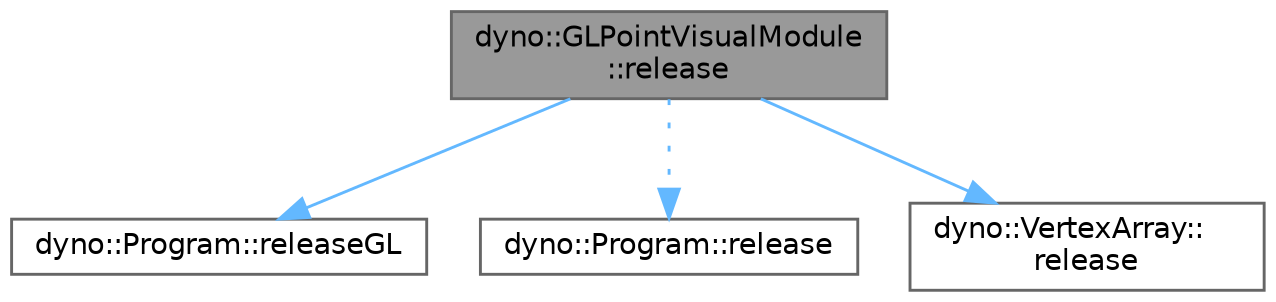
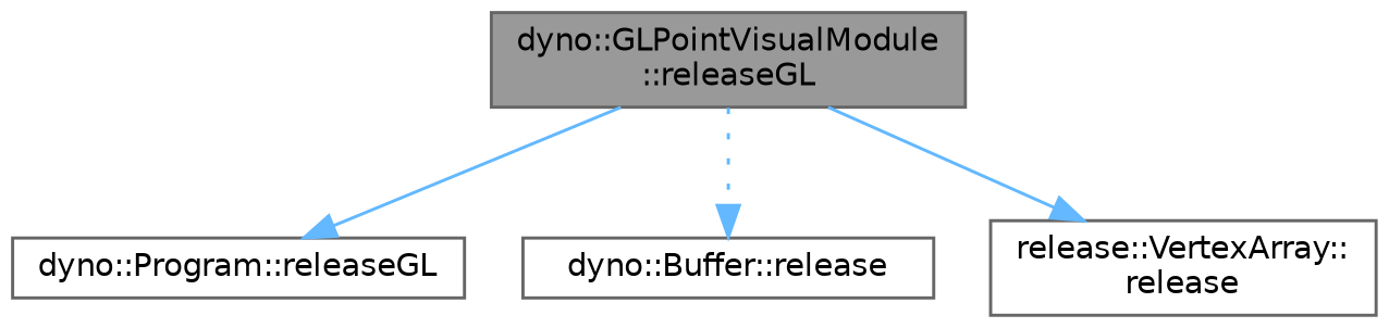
  digraph {
    rankdir=TB
    node [color=grey40 fillcolor=white fontname=Helvetica fontsize=10 shape=box style=filled]
    edge [color=steelblue1 fontname=Helvetica fontsize=10 labelfontname=Helvetica labelfontsize=10 style=solid]
-   n1 [color=gray40 fillcolor=grey60 fontcolor=black height=0.2 label="dyno::GLPointVisualModule\l::release" width=0.4]
+   n1 [color=gray40 fillcolor=grey60 fontcolor=black height=0.2 label="dyno::GLPointVisualModule\l::releaseGL" width=0.4]
    n2 [height=0.2 label="dyno::Program::releaseGL" width=0.4]
-   n3 [height=0.2 label="dyno::Program::release" width=0.4]
-   n4 [height=0.2 label="dyno::VertexArray::\lrelease" width=0.4]
+   n3 [height=0.2 label="dyno::Buffer::release" width=0.4]
+   n4 [height=0.2 label="release::VertexArray::\lrelease" width=0.4]
    n1 -> n2
    n1 -> n3 [style=dotted]
    n1 -> n4
  }
